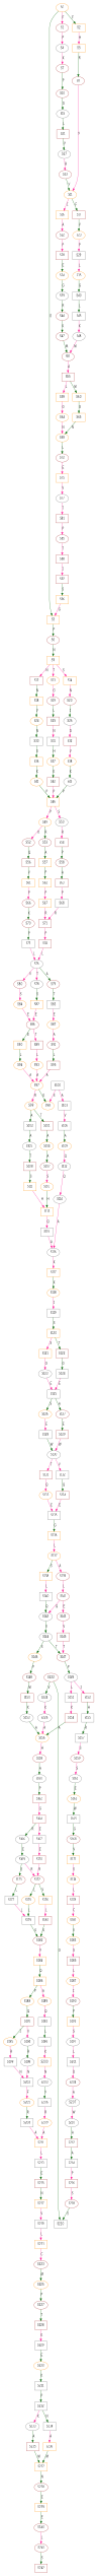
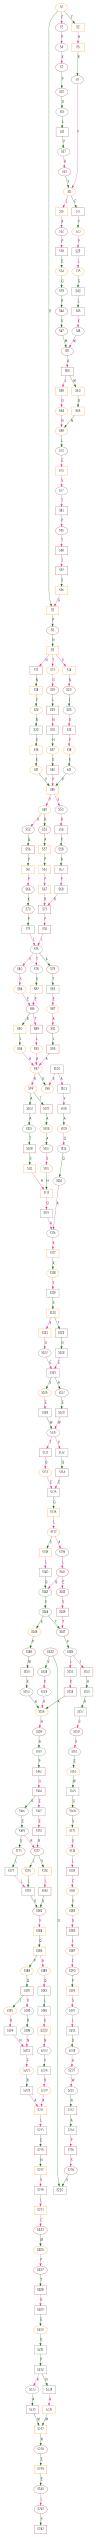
  strict digraph {
    fontname="Comic Neue"
    node [color=brown fontname="Comic Neue" shape=box]
    edge [color=deeppink fontname="Comic Neue"]
    S0 [color=darkorange shape=ellipse]
    S1 [shape=ellipse]
    S2 [color=darkorange]
    S3 [color=darkorange]
    S4 [color=gray40 shape=ellipse]
    S5 [color=darkorange]
    S6 [shape=ellipse]
    S7 [shape=ellipse]
    S8 [shape=ellipse]
    S9 [color=darkorange]
    S10 [shape=ellipse]
    S11 [color=darkorange shape=ellipse]
    S12
    S13 [color=darkorange shape=ellipse]
    S14 [color=darkorange]
    S15 [color=gray40 shape=ellipse]
    S16 [color=darkorange]
    S17
    S18 [color=darkorange]
    S19 [shape=ellipse]
    S20 [shape=ellipse]
    S21
    S22 [shape=ellipse]
    S23 [color=darkorange shape=ellipse]
    S24 [color=darkorange shape=ellipse]
    S25
    S26 [color=gray40 shape=ellipse]
    S27 [color=gray40 shape=ellipse]
    S28
    S29 [color=gray40]
    S30 [color=gray40]
    S31 [color=gray40]
    S32
    S33 [shape=ellipse]
    S34 [color=darkorange shape=ellipse]
    S35 [color=darkorange shape=ellipse]
    S36 [color=darkorange]
    S37 [color=darkorange shape=ellipse]
    S38 [color=darkorange shape=ellipse]
    S39 [color=gray40 shape=ellipse]
    S40 [color=gray40]
    S41 [color=darkorange shape=ellipse]
    S42
    S43 [color=gray40 shape=ellipse]
    S44 [shape=ellipse]
    S45 [color=gray40]
    S46 [color=darkorange]
    S47 [shape=ellipse]
    S48 [color=gray40 shape=ellipse]
    S49 [color=darkorange shape=ellipse]
    S50 [color=gray40 shape=ellipse]
    S51 [shape=ellipse]
    S52 [shape=ellipse]
    S53 [shape=ellipse]
    S54
    S55
    S56
    S57 [color=darkorange]
    S58 [shape=ellipse]
    S59 [color=darkorange]
    S60 [color=darkorange]
    S61 [color=darkorange]
    S62 [color=darkorange]
    S63
    S64 [color=darkorange shape=ellipse]
    S65 [color=darkorange]
    S66 [shape=ellipse]
    S67 [color=darkorange]
    S68 [color=gray40]
    S69 [color=darkorange shape=ellipse]
    S70 [shape=ellipse]
    S71
    S72 [shape=ellipse]
    S73 [color=gray40]
    S74
    S75 [color=darkorange]
    S76 [color=gray40 shape=ellipse]
    S77 [color=gray40 shape=ellipse]
    S78 [color=gray40 shape=ellipse]
    S79 [shape=ellipse]
    S80 [shape=ellipse]
    S81
    S82 [color=darkorange]
    S83 [color=gray40]
    S84 [color=darkorange shape=ellipse]
    S85 [shape=ellipse]
    S86 [shape=ellipse]
    S87 [color=darkorange shape=ellipse]
    S88
    S89
    S90 [color=darkorange]
    S91 [shape=ellipse]
    S92
    S93 [color=darkorange shape=ellipse]
    S94 [color=darkorange shape=ellipse]
    S95
    S96 [color=darkorange]
    S97 [color=darkorange shape=ellipse]
    S98 [color=darkorange shape=ellipse]
    S99 [color=darkorange shape=ellipse]
    S101
    S102 [color=gray40]
    S100 [color=gray40]
    S103 [color=gray40]
    S104 [color=darkorange shape=ellipse]
    S105 [color=gray40 shape=ellipse]
    S106 [color=gray40]
    S107 [shape=ellipse]
    S108
    S109 [color=darkorange shape=ellipse]
    S110 [color=darkorange shape=ellipse]
    S111 [color=darkorange]
    S112 [color=gray40 shape=ellipse]
    S113 [color=darkorange]
    S114 [color=gray40 shape=ellipse]
    S115 [color=gray40]
    S116 [color=gray40 shape=ellipse]
    S117 [color=darkorange]
    S118 [color=darkorange shape=ellipse]
    S119 [color=gray40]
    S120 [color=darkorange]
    S121 [color=darkorange]
    S122
    S123 [color=gray40 shape=ellipse]
    S124 [color=gray40]
    S125 [color=gray40]
    S126 [color=darkorange shape=ellipse]
    S127 [shape=ellipse]
    S128 [color=gray40]
    S129
    S130 [color=gray40 shape=ellipse]
    S131
    S132 [color=gray40]
    S133 [color=darkorange shape=ellipse]
    S134
    S135 [color=gray40]
    S136 [color=darkorange]
    S137 [color=darkorange shape=ellipse]
    S138 [color=darkorange]
    S139 [shape=ellipse]
    S140 [color=gray40]
    S141 [shape=ellipse]
    S142 [color=gray40 shape=ellipse]
    S143 [shape=ellipse]
    S144 [color=gray40 shape=ellipse]
    S145
    S146 [color=darkorange shape=ellipse]
    S147 [shape=ellipse]
    S148 [shape=ellipse]
    S149 [color=gray40 shape=ellipse]
    S150
    S151 [color=gray40]
    S152
    S153 [color=gray40 shape=ellipse]
    S154
    S155 [color=gray40]
    S156 [color=darkorange shape=ellipse]
    S157 [color=gray40]
    S158 [shape=ellipse]
    S159 [shape=ellipse]
    S160 [color=gray40 shape=ellipse]
    S161 [color=gray40 shape=ellipse]
    S162
    S163 [color=darkorange shape=ellipse]
    S164
    S165 [color=gray40]
    S166 [color=gray40 shape=ellipse]
    S167 [color=gray40]
    S168 [shape=ellipse]
    S169 [color=gray40 shape=ellipse]
    S170
    S171 [color=darkorange]
    S172 [shape=ellipse]
    S173 [shape=ellipse]
    S174 [color=darkorange shape=ellipse]
    S175 [color=darkorange shape=ellipse]
    S176 [color=darkorange]
    S177 [color=gray40]
    S178
    S179 [color=gray40]
    S180
    S181 [color=darkorange shape=ellipse]
    S182 [shape=ellipse]
    S183 [color=darkorange shape=ellipse]
    S184 [color=darkorange]
    S185
    S186 [color=darkorange]
    S187 [color=darkorange shape=ellipse]
    S188 [color=darkorange shape=ellipse]
    S189 [color=darkorange shape=ellipse]
    S190 [shape=ellipse]
    S191
    S192 [color=gray40]
    S193 [color=darkorange]
    S194 [color=gray40 shape=ellipse]
    S195 [color=darkorange shape=ellipse]
    S196 [color=gray40]
    S197 [color=gray40 shape=ellipse]
    S198 [color=gray40 shape=ellipse]
    S199 [color=gray40]
    S200 [color=darkorange]
    S201 [color=gray40]
    S202 [color=gray40]
    S203 [color=gray40 shape=ellipse]
    S204 [shape=ellipse]
    S205 [color=darkorange shape=ellipse]
    S206 [color=gray40]
    S207 [color=gray40 shape=ellipse]
    S208 [color=gray40]
    S209 [color=darkorange shape=ellipse]
    S210 [color=gray40 shape=ellipse]
    S211 [color=darkorange]
    S212
    S213 [color=gray40]
    S214 [color=gray40]
    S215
    S216
    S217 [color=darkorange]
    S218 [shape=ellipse]
    S219 [color=gray40]
    S220 [color=gray40]
    S221 [color=darkorange]
    S223 [shape=ellipse]
    S222 [shape=ellipse]
    S224 [color=gray40 shape=ellipse]
    S225 [color=darkorange shape=ellipse]
    S226 [color=gray40 shape=ellipse]
    S227 [shape=ellipse]
    S228
    S229 [color=gray40]
    S230 [color=darkorange shape=ellipse]
    S231 [color=gray40]
    S232 [color=gray40]
    S233 [color=gray40 shape=ellipse]
    S234 [color=gray40]
    S235
    S236 [color=darkorange]
    S237 [color=darkorange]
    S238 [shape=ellipse]
    S239 [color=darkorange]
    S240 [shape=ellipse]
    S241 [shape=ellipse]
    S242
    S0 -> S1 [label=F]
    S0 -> S2 [color=darkgreen label=F]
    S0 -> S3 [color=darkgreen label=G]
    S1 -> S4 [label=P]
    S2 -> S5 [label=H]
    S3 -> S6 [color=darkgreen label=P]
    S4 -> S7 [label=K]
    S5 -> S8 [color=darkgreen label=R]
    S6 -> S9 [color=darkgreen label=N]
    S7 -> S10 [color=darkgreen label=P]
    S8 -> S11 [label=Y]
    S9 -> S12 [label=N]
    S9 -> S13 [label=T]
    S9 -> S14 [label=S]
    S10 -> S15 [color=darkgreen label=D]
    S11 -> S16 [label=I]
    S11 -> S17 [color=darkgreen label=F]
    S12 -> S18 [color=darkgreen label=N]
    S13 -> S19 [label=G]
    S14 -> S20 [label=N]
    S15 -> S21 [color=darkgreen label=L]
    S16 -> S22 [label=A]
    S17 -> S23 [color=darkgreen label=V]
    S18 -> S24 [color=darkgreen label=V]
    S19 -> S25 [color=darkgreen label=L]
    S20 -> S26 [color=darkgreen label=I]
    S21 -> S27 [color=darkgreen label=P]
    S22 -> S28 [label=P]
    S23 -> S29 [label=P]
    S24 -> S30 [color=darkgreen label=N]
    S25 -> S31 [label=N]
    S26 -> S32 [label=D]
    S27 -> S33 [label=R]
    S28 -> S34 [color=darkgreen label=E]
    S29 -> S35 [label=L]
    S30 -> S36 [color=darkgreen label=S]
    S31 -> S37 [color=darkgreen label=H]
    S32 -> S38 [label=V]
    S33 -> S11 [color=darkgreen label=Y]
    S34 -> S39 [color=darkgreen label=G]
    S35 -> S40 [color=darkgreen label=G]
    S36 -> S41 [color=darkgreen label=K]
    S37 -> S42 [color=darkgreen label=K]
    S38 -> S43 [color=darkgreen label=K]
    S39 -> S44 [color=darkgreen label=R]
    S40 -> S45 [color=darkgreen label=L]
    S41 -> S46 [color=darkgreen label=P]
    S42 -> S46 [label=P]
    S43 -> S46 [color=darkgreen label=P]
    S44 -> S47 [color=darkgreen label=K]
    S45 -> S48 [label=K]
    S46 -> S49 [label=P]
    S46 -> S50 [label=S]
    S47 -> S51 [color=darkgreen label=M]
    S48 -> S51 [label=M]
    S49 -> S52 [label=K]
    S49 -> S53 [color=darkgreen label=R]
    S50 -> S54 [label=R]
    S51 -> S55 [label=A]
    S52 -> S56 [color=darkgreen label=Q]
    S53 -> S57 [color=darkgreen label=A]
    S54 -> S58 [color=darkgreen label=P]
    S55 -> S59 [label=L]
    S55 -> S60 [color=darkgreen label=M]
    S56 -> S61 [color=darkgreen label=V]
    S57 -> S62 [color=darkgreen label=P]
    S58 -> S63 [color=darkgreen label=A]
    S59 -> S64 [label=G]
    S60 -> S65 [color=darkgreen label=G]
    S61 -> S66 [label=P]
    S62 -> S67 [label=P]
    S63 -> S68 [label=P]
    S64 -> S69 [label=N]
    S65 -> S69 [color=darkgreen label=N]
    S66 -> S70 [color=darkgreen label=K]
    S67 -> S71 [label=R]
    S68 -> S71 [label=R]
    S69 -> S72 [color=darkgreen label=L]
    S70 -> S73 [color=darkgreen label=P]
    S71 -> S74 [label=P]
    S72 -> S75 [label=E]
    S73 -> S76 [label=L]
    S74 -> S76 [label=L]
    S75 -> S77 [label=V]
    S76 -> S78 [label=T]
    S76 -> S79 [color=darkgreen label=A]
    S76 -> S80 [label=V]
    S77 -> S81 [label=T]
    S78 -> S82 [color=darkgreen label=S]
    S79 -> S83 [color=darkgreen label=T]
    S80 -> S84 [label=S]
    S81 -> S85 [label=P]
    S82 -> S86 [label=E]
    S83 -> S87 [label=E]
    S84 -> S86 [label=E]
    S85 -> S88 [label=T]
    S86 -> S89 [label=T]
    S86 -> S90 [color=darkgreen label=E]
    S87 -> S91 [label=A]
    S88 -> S92 [label=I]
    S89 -> S93 [label=L]
    S90 -> S94 [color=darkgreen label=L]
    S91 -> S95 [color=darkgreen label=L]
    S92 -> S96 [color=darkgreen label=S]
    S93 -> S97 [label=A]
    S94 -> S97 [label=A]
    S95 -> S97 [label=A]
    S96 -> S3 [label=G]
    S97 -> S98 [color=darkgreen label=K]
    S97 -> S99 [label=R]
    S99 -> S101 [color=darkgreen label=T]
    S99 -> S102 [color=darkgreen label=A]
    S101 -> S104 [color=darkgreen label=A]
    S102 -> S105 [color=darkgreen label=A]
    S100 -> S98 [label=S]
    S100 -> S103 [label=A]
    S103 -> S106 [label=V]
    S104 -> S107 [color=darkgreen label=A]
    S105 -> S108 [color=darkgreen label=T]
    S106 -> S109 [color=darkgreen label=A]
    S107 -> S110 [label=S]
    S108 -> S111 [color=darkgreen label=S]
    S109 -> S112 [label=Q]
    S110 -> S113 [color=darkgreen label=H]
    S111 -> S113 [label=H]
-   S112 -> S114 [label=Q]
+   S112 -> S114 [color=darkgreen label=Q]
    S113 -> S115 [label=Q]
    S114 -> S116 [label=A]
    S115 -> S116 [label=A]
    S116 -> S117 [label=K]
    S117 -> S118 [color=darkgreen label=K]
    S118 -> S119 [label=I]
    S119 -> S120 [color=darkgreen label=S]
    S120 -> S121 [label=S]
    S120 -> S122 [color=darkgreen label=T]
    S121 -> S123 [label=G]
    S122 -> S124 [color=darkgreen label=G]
    S123 -> S125 [label=E]
    S124 -> S125 [label=E]
    S125 -> S126 [color=darkgreen label=S]
    S125 -> S127 [color=darkgreen label=A]
    S126 -> S128 [label=E]
    S127 -> S129 [color=darkgreen label=E]
    S128 -> S130 [color=darkgreen label=W]
    S129 -> S130 [label=W]
    S130 -> S131 [label=T]
    S130 -> S132 [label=V]
    S131 -> S133 [label=Q]
    S132 -> S134 [color=darkgreen label=Q]
    S133 -> S135 [label=E]
    S134 -> S135 [label=E]
    S135 -> S136 [color=darkgreen label=G]
    S136 -> S137 [label=L]
    S137 -> S138 [color=darkgreen label=S]
    S137 -> S139 [label=A]
    S138 -> S140 [label=L]
    S139 -> S141 [label=L]
    S140 -> S142 [color=darkgreen label=Q]
    S141 -> S142 [label=Q]
    S141 -> S143 [label=E]
    S142 -> S144 [color=darkgreen label=V]
    S143 -> S145 [label=V]
    S144 -> S146 [color=darkgreen label=S]
    S144 -> S147 [color=darkgreen label=T]
    S145 -> S147 [label=T]
    S146 -> S148 [color=darkgreen label=F]
    S147 -> S149 [color=darkgreen label=F]
    S148 -> S150 [color=darkgreen label=M]
    S149 -> S151 [label=L]
    S149 -> S152 [label=I]
    S150 -> S153 [color=darkgreen label=K]
    S151 -> S154 [label=K]
    S152 -> S155 [color=darkgreen label=H]
    S153 -> S156 [color=darkgreen label=A]
    S154 -> S156 [color=darkgreen label=A]
    S155 -> S157 [color=darkgreen label=R]
    S156 -> S158 [label=H]
    S157 -> S159 [label=S]
    S158 -> S160 [color=darkgreen label=A]
    S159 -> S161 [label=S]
    S160 -> S162 [color=darkgreen label=P]
    S161 -> S163 [color=darkgreen label=E]
    S162 -> S164 [label=G]
    S163 -> S165 [color=darkgreen label=W]
    S164 -> S166 [color=darkgreen label=R]
    S164 -> S167 [label=E]
    S165 -> S168 [color=darkgreen label=G]
    S166 -> S169 [color=darkgreen label=E]
    S167 -> S170 [label=E]
    S168 -> S171 [color=darkgreen label=V]
    S169 -> S172 [label=R]
    S169 -> S173 [color=darkgreen label=S]
    S170 -> S172 [label=R]
    S171 -> S174 [label=S]
    S172 -> S175 [color=darkgreen label=L]
    S172 -> S176 [color=darkgreen label=V]
    S173 -> S177 [color=darkgreen label=L]
    S174 -> S178 [label=L]
    S175 -> S179 [color=darkgreen label=L]
    S176 -> S180 [label=L]
    S177 -> S179 [label=L]
    S178 -> S181 [label=C]
    S179 -> S182 [color=darkgreen label=K]
    S180 -> S182 [color=darkgreen label=K]
    S181 -> S183 [color=darkgreen label=V]
    S182 -> S184 [label=Y]
    S183 -> S185 [label=S]
    S184 -> S186 [color=darkgreen label=Q]
    S185 -> S187 [label=L]
    S186 -> S188 [color=darkgreen label=P]
    S186 -> S189 [label=A]
    S187 -> S190 [label=I]
    S188 -> S191 [color=darkgreen label=Q]
    S189 -> S192 [label=Q]
    S190 -> S193 [color=darkgreen label=F]
    S191 -> S194 [label=V]
    S191 -> S195 [color=darkgreen label=I]
    S192 -> S196 [color=darkgreen label=L]
    S193 -> S197 [label=S]
    S194 -> S198 [color=darkgreen label=R]
    S195 -> S199 [label=R]
    S196 -> S200 [label=K]
    S197 -> S201 [label=L]
    S198 -> S202 [label=N]
    S199 -> S202 [label=N]
    S200 -> S203 [label=N]
-   S201 -> S204 [label=D]
+   S201 -> S204 [color=darkgreen label=D]
    S202 -> S205 [label=F]
    S203 -> S206 [color=darkgreen label=Y]
    S204 -> S207 [label=A]
    S205 -> S208 [color=darkgreen label=R]
    S206 -> S209 [label=R]
    S207 -> S210 [label=W]
    S208 -> S211 [label=A]
    S209 -> S211 [label=A]
    S210 -> S212 [color=darkgreen label=A]
    S211 -> S213 [label=L]
    S212 -> S214 [color=darkgreen label=A]
    S213 -> S215 [color=darkgreen label=E]
    S214 -> S216 [label=P]
    S215 -> S217 [color=darkgreen label=N]
    S216 -> S218 [label=S]
    S217 -> S219 [label=V]
    S218 -> S220 [color=darkgreen label=S]
    S219 -> S221 [label=L]
    S221 -> S223 [label=C]
    S223 -> S225 [color=darkgreen label=M]
    S222 -> S220 [color=darkgreen label=G]
    S222 -> S224 [color=darkgreen label=V]
    S224 -> S226 [label=K]
-   S225 -> S227 [color=darkgreen label=P]
+   S225 -> S227 [label=P]
    S226 -> S156 [label=A]
    S227 -> S228 [color=darkgreen label=T]
    S228 -> S229 [label=K]
    S229 -> S230 [color=darkgreen label=E]
    S230 -> S231 [color=darkgreen label=K]
    S231 -> S232 [color=darkgreen label=P]
    S232 -> S233 [label=K]
    S232 -> S234 [color=darkgreen label=N]
    S233 -> S235 [color=darkgreen label=A]
    S234 -> S236 [label=A]
    S235 -> S237 [color=darkgreen label=M]
    S236 -> S237 [color=darkgreen label=M]
    S237 -> S238 [color=darkgreen label=N]
    S238 -> S239 [color=darkgreen label=E]
    S239 -> S240 [color=darkgreen label=E]
    S240 -> S241 [label=L]
    S241 -> S242 [color=darkgreen label=S]
  }
